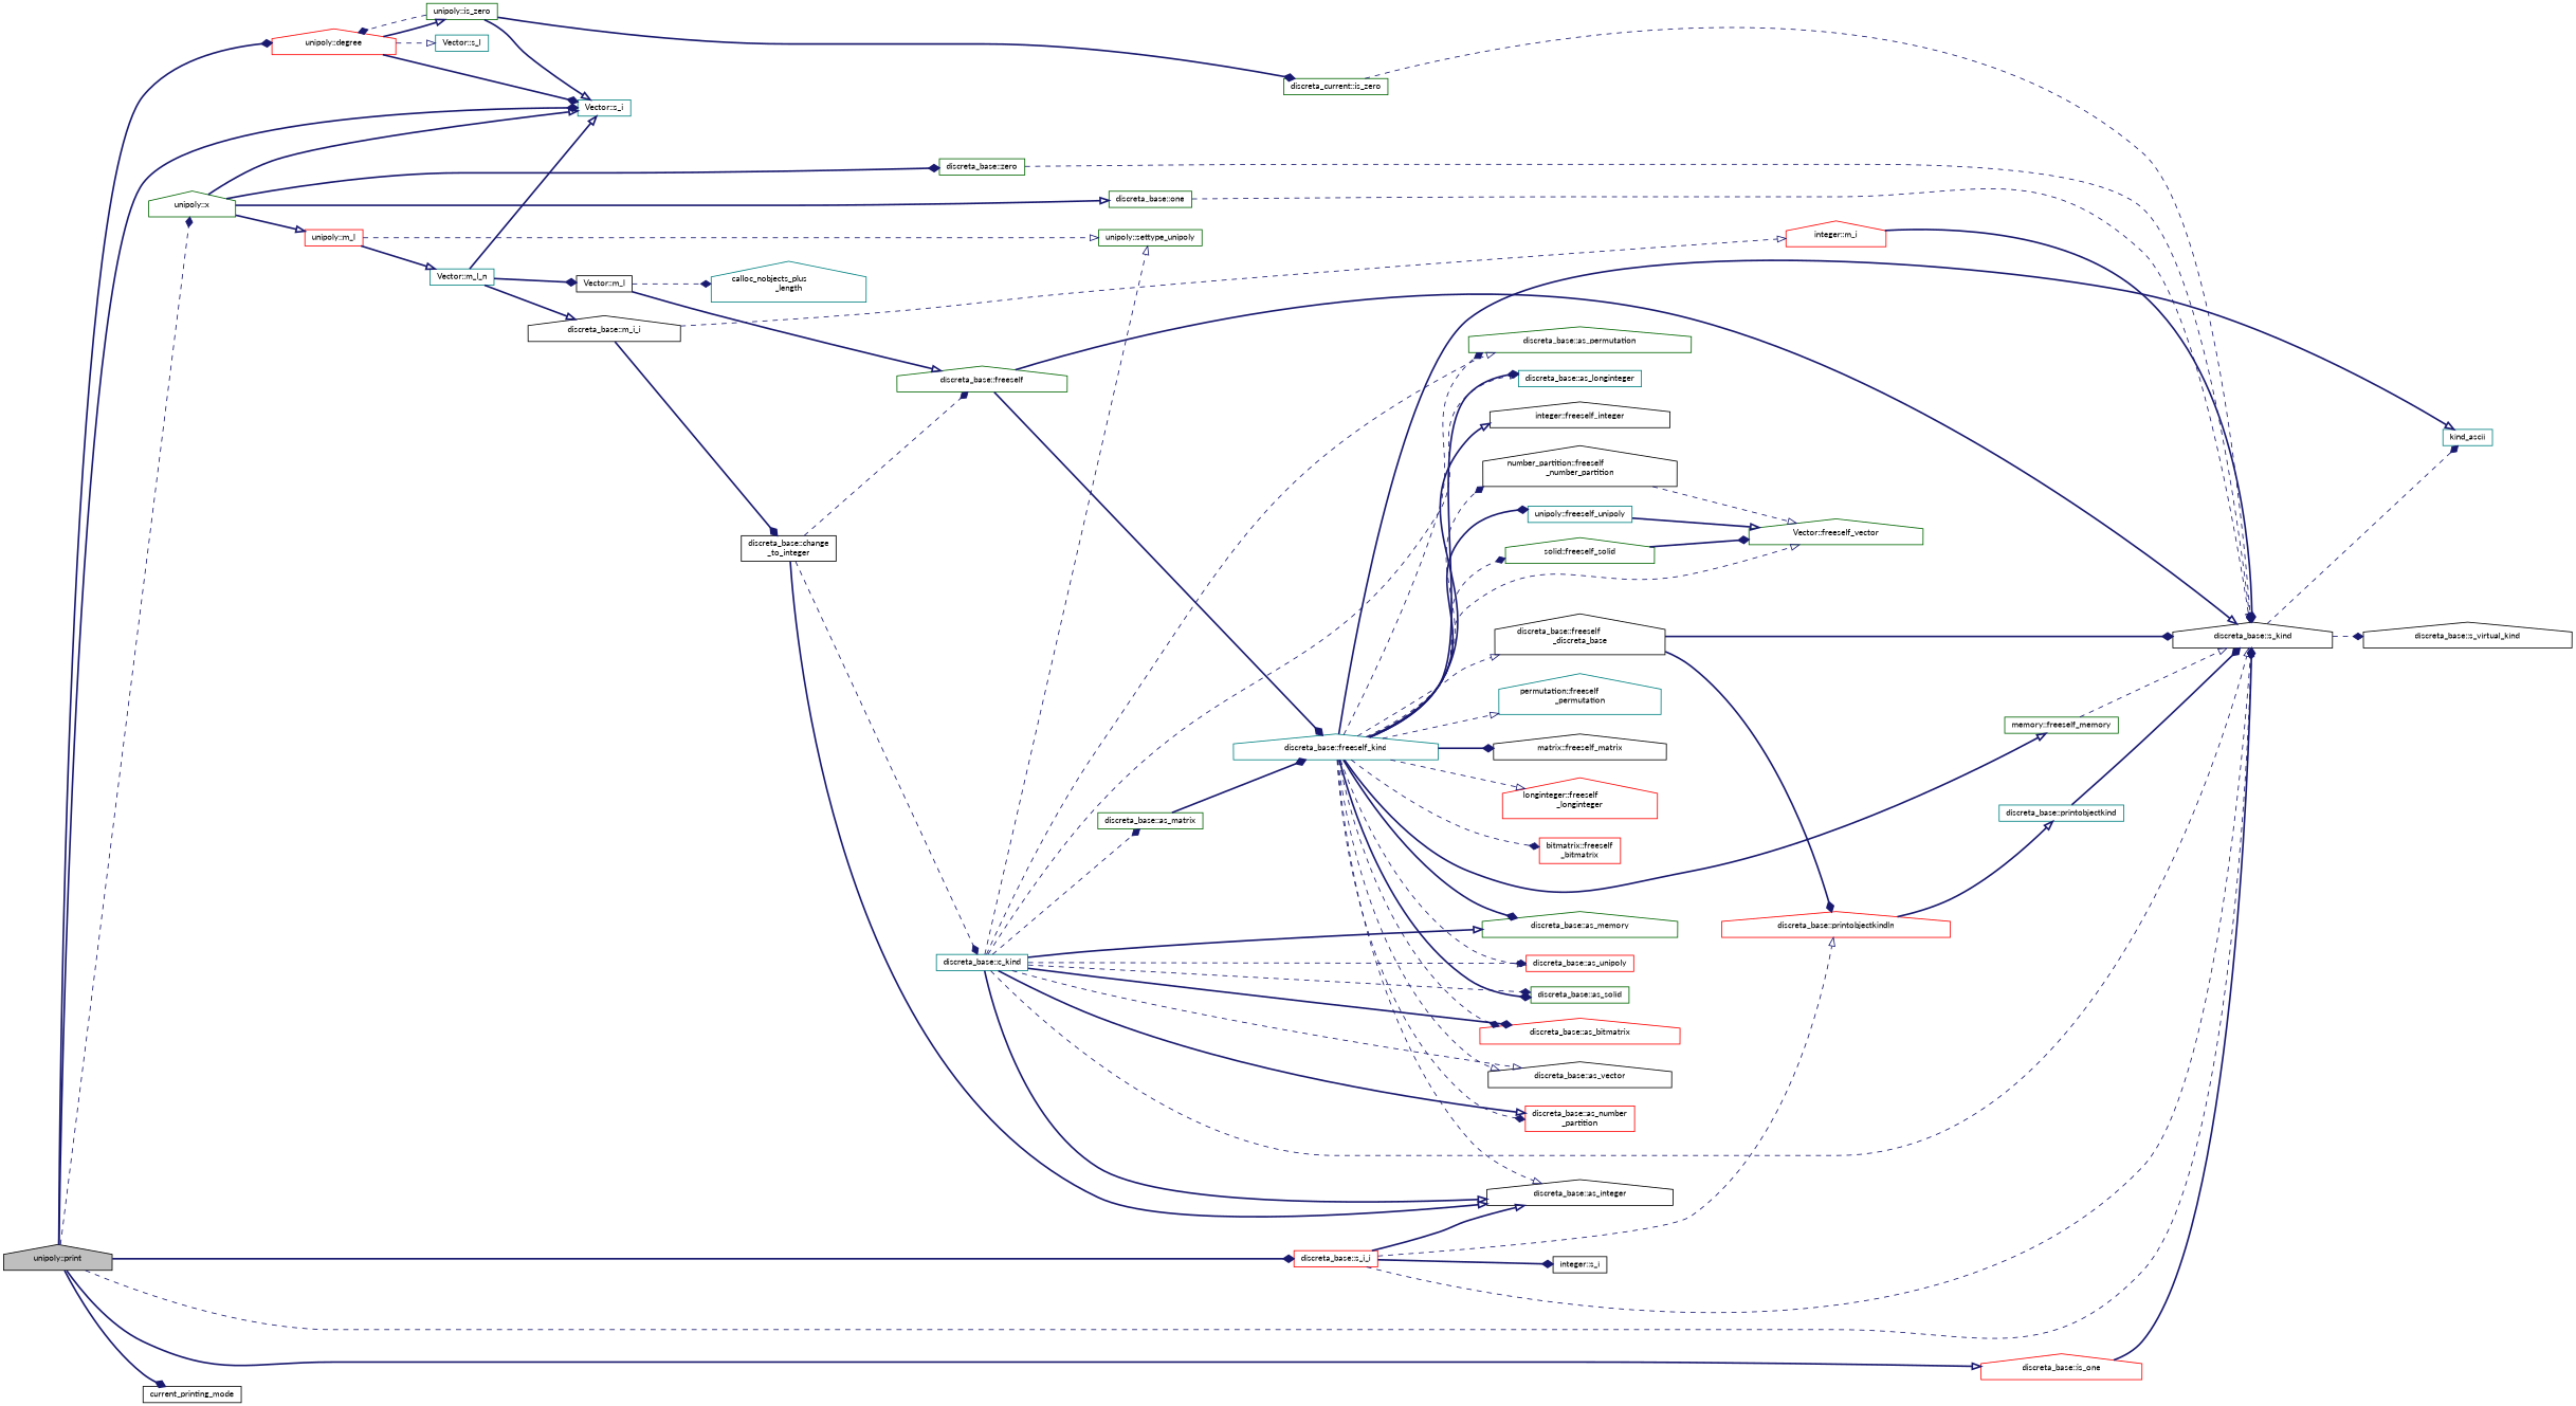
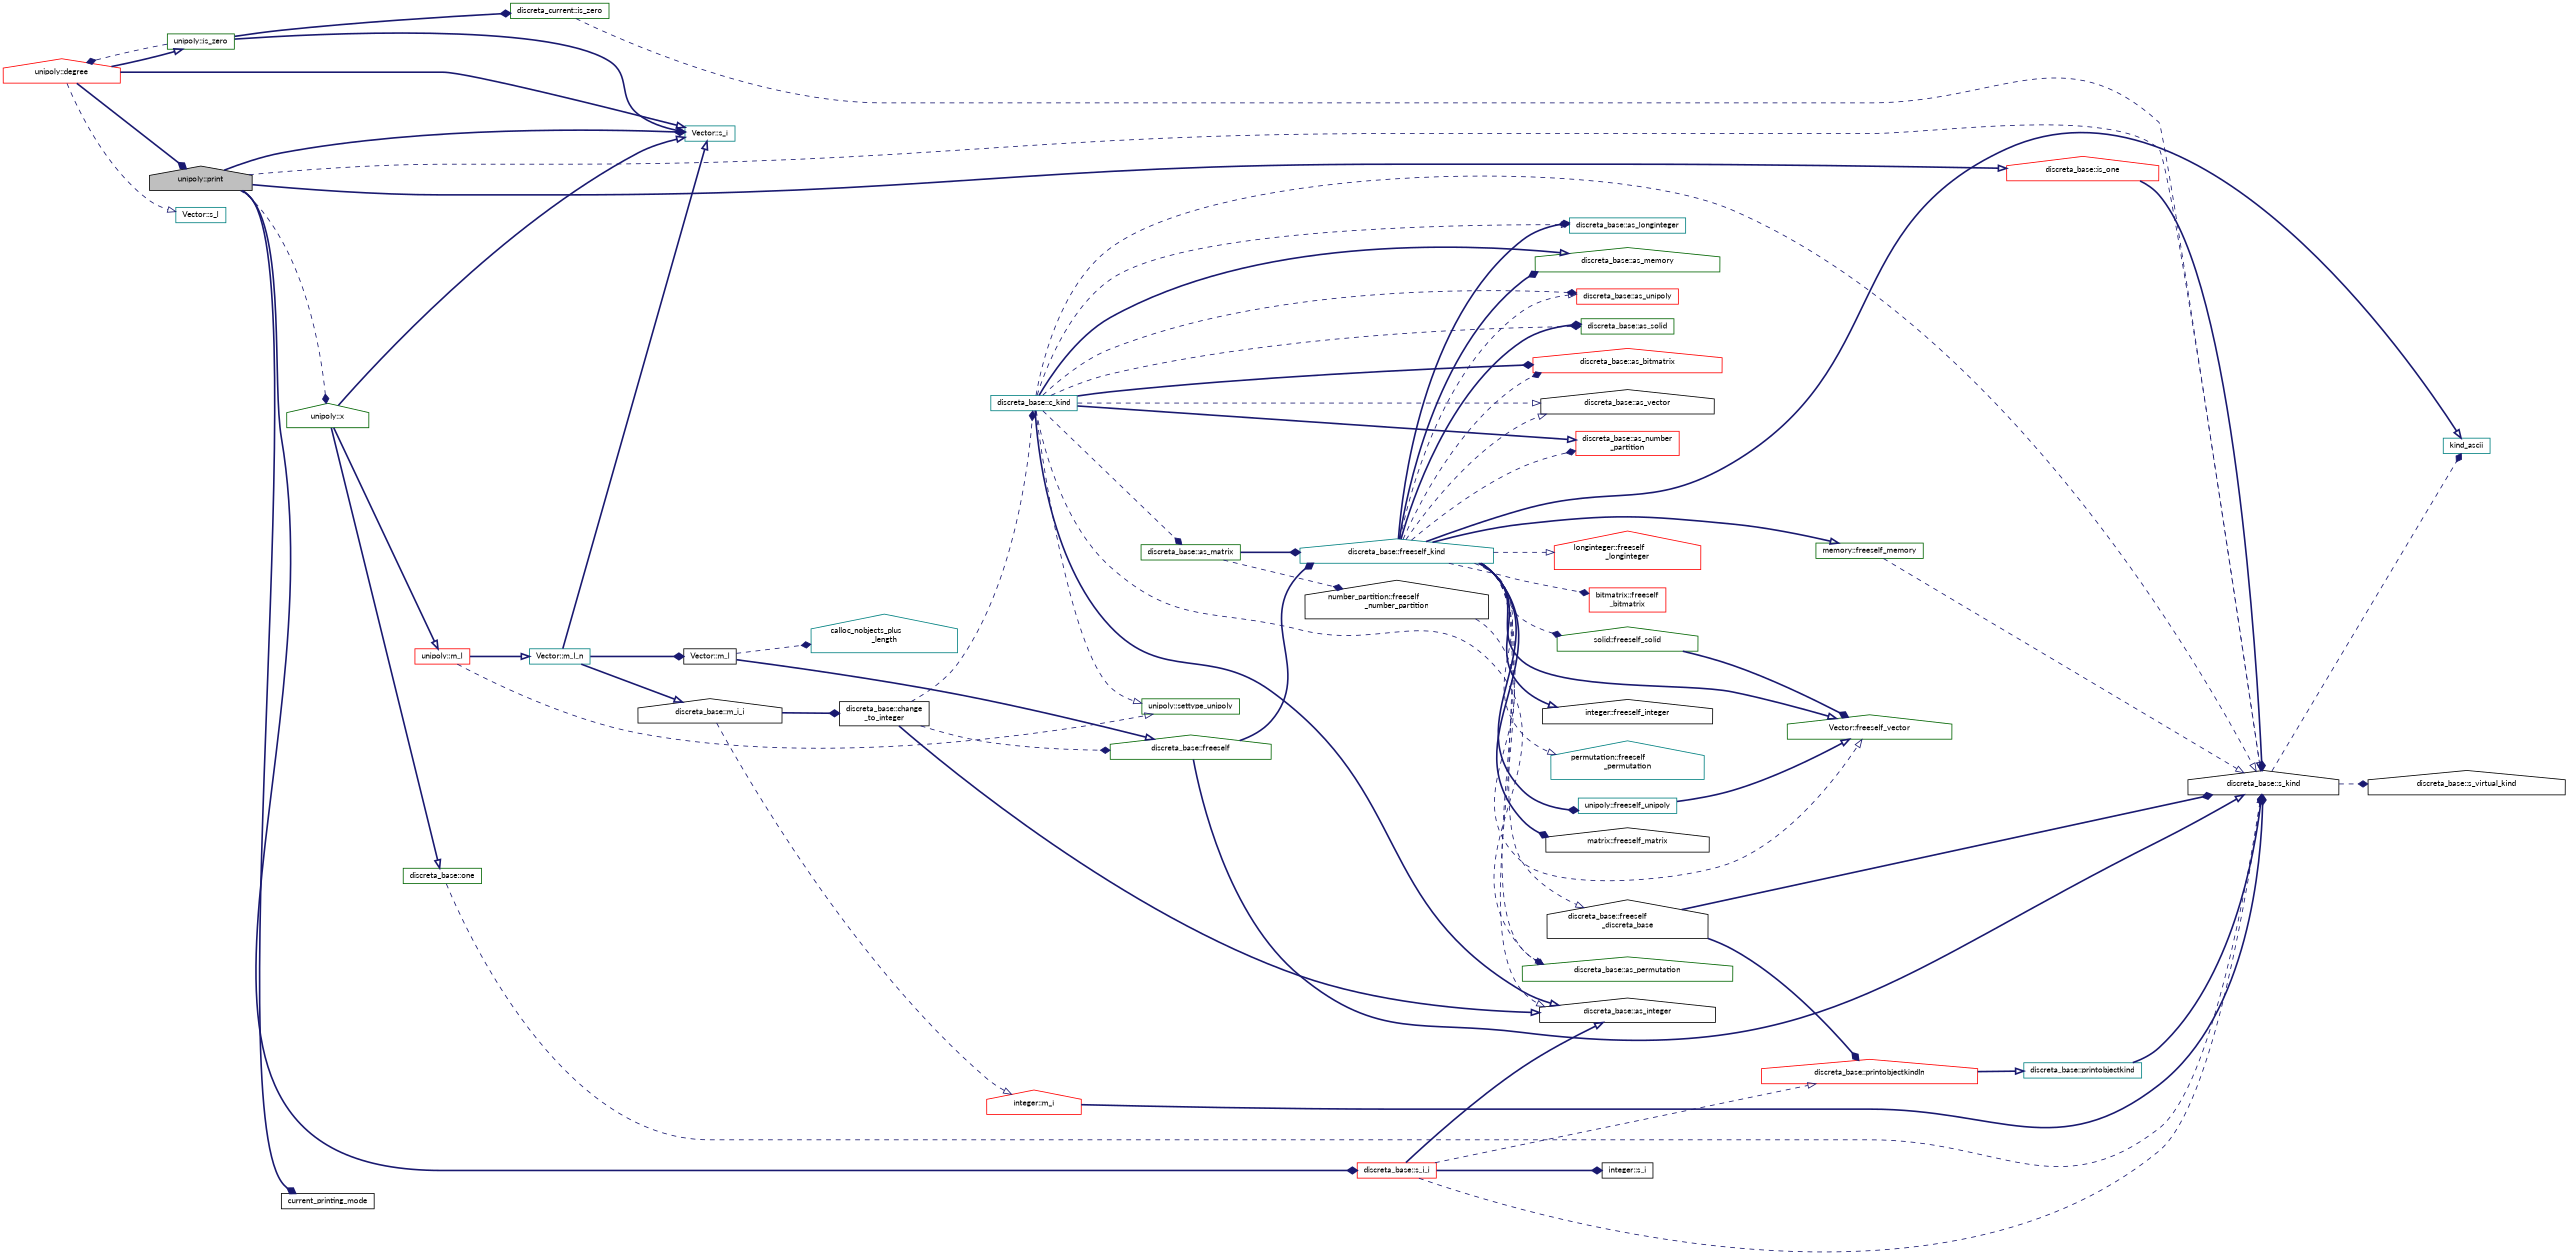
  digraph {
    fontname=Lato
    rankdir=LR
    node [color=black fillcolor=white fontname=Lato fontsize=10 shape=house style=filled]
    edge [arrowhead=diamond color=midnightblue fontname=Lato fontsize=10 labelfontname=Helvetica labelfontsize=10 style=bold]
    n1 [fillcolor=grey75 fontcolor=black height=0.2 label="unipoly::print" width=0.4]
    n2 [color=darkgreen height=0.2 label="unipoly::x" width=0.4]
    n3 [height=0.2 label="discreta_base::s_kind" width=0.4]
    n4 [color=teal height=0.2 label="Vector::s_i" shape=box width=0.4]
    n5 [color=red height=0.2 label="unipoly::degree" width=0.4]
    n6 [color=red height=0.2 label="discreta_base::s_i_i" shape=box width=0.4]
    n7 [color=red height=0.2 label="discreta_base::is_one" width=0.4]
    n8 [height=0.2 label=current_printing_mode shape=box width=0.4]
    n9 [color=red height=0.2 label="unipoly::m_l" shape=box width=0.4]
-   n10 [color=darkgreen height=0.2 label="discreta_base::zero" shape=box width=0.4]
    n11 [color=darkgreen height=0.2 label="discreta_base::one" shape=box width=0.4]
    n12 [color=teal height=0.2 label=kind_ascii shape=box width=0.4]
    n13 [height=0.2 label="discreta_base::s_virtual_kind" width=0.4]
    n14 [color=teal height=0.2 label="Vector::s_l" shape=box width=0.4]
    n15 [color=darkgreen height=0.2 label="unipoly::is_zero" shape=box width=0.4]
    n16 [height=0.2 label="discreta_base::as_integer" width=0.4]
    n17 [color=red height=0.2 label="discreta_base::printobjectkindln" width=0.4]
    n18 [height=0.2 label="integer::s_i" shape=box width=0.4]
    n19 [color=teal height=0.2 label="Vector::m_l_n" shape=box width=0.4]
    n20 [color=darkgreen height=0.2 label="unipoly::settype_unipoly" shape=box width=0.4]
    n21 [height=0.2 label="Vector::m_l" shape=box width=0.4]
    n22 [height=0.2 label="discreta_base::m_i_i" width=0.4]
    n23 [color=darkgreen height=0.2 label="discreta_base::freeself" width=0.4]
    n24 [color=teal height=0.2 label="calloc_nobjects_plus\l_length" width=0.4]
    n25 [height=0.2 label="discreta_base::change\l_to_integer" shape=box width=0.4]
    n26 [color=red height=0.2 label="integer::m_i" width=0.4]
    n27 [color=teal height=0.2 label="discreta_base::freeself_kind" width=0.4]
    n28 [height=0.2 label="discreta_base::freeself\l_discreta_base" width=0.4]
    n29 [height=0.2 label="integer::freeself_integer" width=0.4]
    n30 [height=0.2 label="discreta_base::as_vector" width=0.4]
    n31 [color=darkgreen height=0.2 label="Vector::freeself_vector" width=0.4]
    n32 [color=red height=0.2 label="discreta_base::as_number\l_partition" shape=box width=0.4]
    n33 [height=0.2 label="number_partition::freeself\l_number_partition" width=0.4]
    n34 [color=darkgreen height=0.2 label="discreta_base::as_permutation" width=0.4]
    n35 [color=teal height=0.2 label="permutation::freeself\l_permutation" width=0.4]
    n36 [height=0.2 label="matrix::freeself_matrix" width=0.4]
    n37 [color=teal height=0.2 label="discreta_base::as_longinteger" shape=box width=0.4]
    n38 [color=red height=0.2 label="longinteger::freeself\l_longinteger" width=0.4]
    n39 [color=darkgreen height=0.2 label="discreta_base::as_memory" width=0.4]
    n40 [color=darkgreen height=0.2 label="memory::freeself_memory" shape=box width=0.4]
    n41 [color=red height=0.2 label="discreta_base::as_unipoly" shape=box width=0.4]
    n42 [color=teal height=0.2 label="unipoly::freeself_unipoly" shape=box width=0.4]
    n43 [color=darkgreen height=0.2 label="discreta_base::as_solid" shape=box width=0.4]
    n44 [color=darkgreen height=0.2 label="solid::freeself_solid" width=0.4]
    n45 [color=red height=0.2 label="discreta_base::as_bitmatrix" width=0.4]
    n46 [color=red height=0.2 label="bitmatrix::freeself\l_bitmatrix" shape=box width=0.4]
    n47 [color=darkgreen height=0.2 label="discreta_base::as_matrix" shape=box width=0.4]
    n48 [color=teal height=0.2 label="discreta_base::printobjectkind" shape=box width=0.4]
    n49 [color=teal height=0.2 label="discreta_base::c_kind" shape=box width=0.4]
    n50 [color=darkgreen height=0.2 label="discreta_current::is_zero" shape=box width=0.4]
    n1 -> n2 [style=dashed]
    n1 -> n3 [arrowhead=onormal style=dashed]
    n1 -> n4
-   n1 -> n5
+   n5 -> n1
    n1 -> n6
    n1 -> n7 [arrowhead=onormal]
    n1 -> n8
    n2 -> n4 [arrowhead=onormal]
    n2 -> n9 [arrowhead=onormal]
-   n2 -> n10
    n2 -> n11 [arrowhead=onormal]
    n3 -> n12 [style=dashed]
    n3 -> n13 [style=dashed]
-   n5 -> n4
+   n5 -> n4 [arrowhead=onormal]
    n5 -> n14 [arrowhead=onormal style=dashed]
    n5 -> n15 [arrowhead=onormal]
    n6 -> n3 [style=dashed]
    n6 -> n16 [arrowhead=onormal]
    n6 -> n17 [arrowhead=onormal style=dashed]
    n6 -> n18
    n7 -> n3
    n9 -> n19 [arrowhead=onormal]
    n9 -> n20 [arrowhead=onormal style=dashed]
-   n10 -> n3 [style=dashed]
    n11 -> n3 [arrowhead=onormal style=dashed]
    n15 -> n4 [arrowhead=onormal]
    n15 -> n5 [style=dashed]
    n15 -> n50
    n17 -> n48 [arrowhead=onormal]
    n19 -> n4 [arrowhead=onormal]
    n19 -> n21
    n19 -> n22 [arrowhead=onormal]
    n21 -> n23 [arrowhead=onormal]
    n21 -> n24 [style=dashed]
    n22 -> n25
    n22 -> n26 [arrowhead=onormal style=dashed]
    n23 -> n3 [arrowhead=onormal]
    n23 -> n27
    n25 -> n16 [arrowhead=onormal]
    n25 -> n23 [style=dashed]
    n25 -> n49 [style=dashed]
    n26 -> n3
    n27 -> n12 [arrowhead=onormal]
    n27 -> n16 [arrowhead=onormal style=dashed]
    n27 -> n28 [arrowhead=onormal style=dashed]
    n27 -> n29 [arrowhead=onormal]
    n27 -> n30 [arrowhead=onormal style=dashed]
-   n27 -> n31 [arrowhead=onormal style=dashed]
+   n27 -> n31 [arrowhead=onormal]
    n27 -> n32 [style=dashed]
-   n27 -> n33 [style=dashed]
+   n47 -> n33 [style=dashed]
    n27 -> n34 [style=dashed]
    n27 -> n35 [arrowhead=onormal style=dashed]
    n27 -> n36
    n27 -> n37
    n27 -> n38 [arrowhead=onormal style=dashed]
    n27 -> n39
    n27 -> n40 [arrowhead=onormal]
    n27 -> n41 [arrowhead=onormal style=dashed]
    n27 -> n42
    n27 -> n43
    n27 -> n44 [style=dashed]
    n27 -> n45 [style=dashed]
    n27 -> n46 [style=dashed]
    n28 -> n3
    n28 -> n17
    n33 -> n31 [arrowhead=onormal style=dashed]
    n40 -> n3 [arrowhead=onormal style=dashed]
    n42 -> n31 [arrowhead=onormal]
    n44 -> n31
    n47 -> n27
    n48 -> n3
    n49 -> n3 [arrowhead=onormal style=dashed]
    n49 -> n16 [arrowhead=onormal]
    n49 -> n20 [arrowhead=onormal style=dashed]
    n49 -> n30 [arrowhead=onormal style=dashed]
    n49 -> n32 [arrowhead=onormal]
    n49 -> n34 [arrowhead=onormal style=dashed]
    n49 -> n37 [arrowhead=onormal style=dashed]
    n49 -> n39 [arrowhead=onormal]
    n49 -> n41 [style=dashed]
    n49 -> n43 [style=dashed]
    n49 -> n45
    n49 -> n47 [style=dashed]
    n50 -> n3 [arrowhead=onormal style=dashed]
  }
